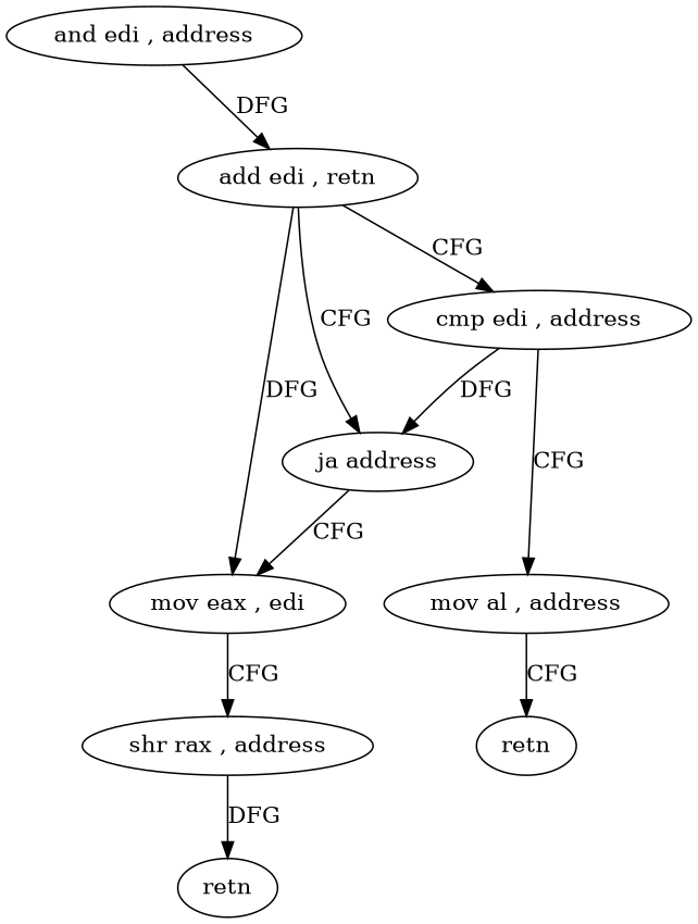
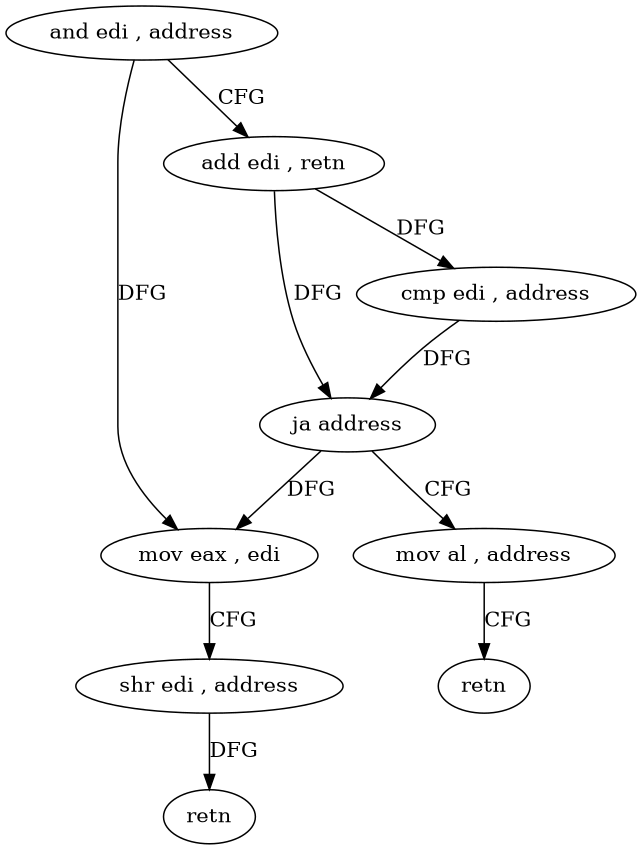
  digraph {
    n1 [label="and edi , address"]
    n2 [label="add edi , retn"]
    n3 [label="cmp edi , address"]
    n4 [label="ja address"]
    n5 [label="mov eax , edi"]
    n6 [label="mov al , address"]
-   n7 [label="shr rax , address"]
+   n7 [label="shr edi , address"]
    n8 [label=retn]
    n9 [label=retn]
-   n1 -> n2 [label=DFG]
-   n2 -> n3 [label=CFG]
-   n2 -> n4 [label=CFG]
-   n2 -> n5 [label=DFG]
+   n1 -> n2 [label=CFG]
+   n2 -> n3 [label=DFG]
+   n2 -> n4 [label=DFG]
+   n1 -> n5 [label=DFG]
    n3 -> n4 [label=DFG]
-   n4 -> n5 [label=CFG]
-   n3 -> n6 [label=CFG]
+   n4 -> n5 [label=DFG]
+   n4 -> n6 [label=CFG]
    n5 -> n7 [label=CFG]
    n6 -> n8 [label=CFG]
    n7 -> n9 [label=DFG]
  }
